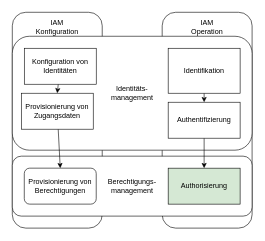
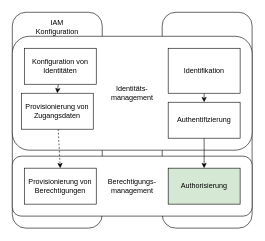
  <mxCell id="0" />
  <mxCell id="1" parent="0" />
  <mxCell id="2" value="" style="rounded=1;whiteSpace=wrap;html=1;" vertex="1" parent="1"><mxGeometry x="270" y="20" width="150" height="360" as="geometry" /></mxCell>
  <mxCell id="3" value="" style="rounded=1;whiteSpace=wrap;html=1;" vertex="1" parent="1"><mxGeometry x="20" y="20" width="150" height="360" as="geometry" /></mxCell>
  <mxCell id="4" value="Identitäts-&lt;br&gt;management" style="rounded=1;whiteSpace=wrap;html=1;" vertex="1" parent="1"><mxGeometry x="20" y="60" width="400" height="190" as="geometry" /></mxCell>
  <mxCell id="5" value="Berechtigungs-&lt;br&gt;management" style="rounded=1;whiteSpace=wrap;html=1;" vertex="1" parent="1"><mxGeometry x="20" y="260" width="400" height="100" as="geometry" /></mxCell>
  <mxCell id="6" style="edgeStyle=none;html=1;entryX=0.5;entryY=0;entryDx=0;entryDy=0;" edge="1" parent="1" source="7" target="9"><mxGeometry relative="1" as="geometry" /></mxCell>
  <mxCell id="7" value="Konfiguration von Identitäten" style="rounded=0;whiteSpace=wrap;html=1;" vertex="1" parent="1"><mxGeometry x="40" y="80" width="120" height="60" as="geometry" /></mxCell>
- <mxCell id="8" style="edgeStyle=none;html=1;entryX=0.5;entryY=0;entryDx=0;entryDy=0;" edge="1" parent="1" source="9" target="10"><mxGeometry relative="1" as="geometry" /></mxCell>
+ <mxCell id="8" style="edgeStyle=none;html=1;entryX=0.5;entryY=0;entryDx=0;entryDy=0;dashed=1;" edge="1" parent="1" source="9" target="10"><mxGeometry relative="1" as="geometry" /></mxCell>
  <mxCell id="9" value="Provisionierung von Zugangsdaten" style="rounded=0;whiteSpace=wrap;html=1;" vertex="1" parent="1"><mxGeometry x="35" y="155" width="120" height="60" as="geometry" /></mxCell>
- <mxCell id="10" value="Provisionierung von Berechtigungen" style="whiteSpace=wrap;html=1;rounded=1;" vertex="1" parent="1"><mxGeometry x="40" y="280" width="120" height="60" as="geometry" /></mxCell>
+ <mxCell id="10" value="Provisionierung von Berechtigungen" style="rounded=0;whiteSpace=wrap;html=1;" vertex="1" parent="1"><mxGeometry x="40" y="280" width="120" height="60" as="geometry" /></mxCell>
  <mxCell id="11" style="edgeStyle=none;html=1;entryX=0.5;entryY=0;entryDx=0;entryDy=0;" edge="1" parent="1" source="12" target="14"><mxGeometry relative="1" as="geometry" /></mxCell>
  <mxCell id="12" value="Identifikation" style="rounded=0;whiteSpace=wrap;html=1;" vertex="1" parent="1"><mxGeometry x="280" y="80" width="120" height="75" as="geometry" /></mxCell>
  <mxCell id="13" style="edgeStyle=none;html=1;entryX=0.5;entryY=0;entryDx=0;entryDy=0;" edge="1" parent="1" source="14" target="15"><mxGeometry relative="1" as="geometry" /></mxCell>
  <mxCell id="14" value="Authentifizierung" style="rounded=0;whiteSpace=wrap;html=1;" vertex="1" parent="1"><mxGeometry x="280" y="170" width="120" height="60" as="geometry" /></mxCell>
  <mxCell id="15" value="Authorisierung" style="rounded=0;whiteSpace=wrap;html=1;fillColor=#d5e8d4;" vertex="1" parent="1"><mxGeometry x="280" y="280" width="120" height="60" as="geometry" /></mxCell>
  <mxCell id="16" value="IAM Konfiguration" style="text;html=1;strokeColor=none;fillColor=none;align=center;verticalAlign=middle;whiteSpace=wrap;rounded=0;" vertex="1" parent="1"><mxGeometry x="65" y="30" width="60" height="30" as="geometry" /></mxCell>
- <mxCell id="17" value="IAM Operation" style="text;html=1;strokeColor=none;fillColor=none;align=center;verticalAlign=middle;whiteSpace=wrap;rounded=0;" vertex="1" parent="1"><mxGeometry x="315" y="30" width="60" height="30" as="geometry" /></mxCell>
